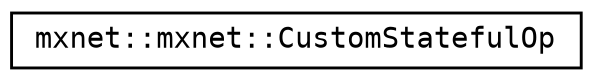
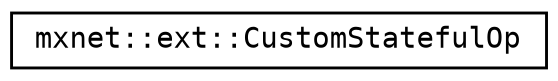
  digraph {
    rankdir=TB
    fontname="DejaVu Sans Mono"
-   n1 [color=black fillcolor=white fontname="DejaVu Sans Mono" fontsize=10 height=0.2 label="mxnet::mxnet::CustomStatefulOp" shape=record style=filled width=0.4]
+   n1 [color=black fillcolor=white fontname="DejaVu Sans Mono" fontsize=10 height=0.2 label="mxnet::ext::CustomStatefulOp" shape=record style=filled width=0.4]
  }
